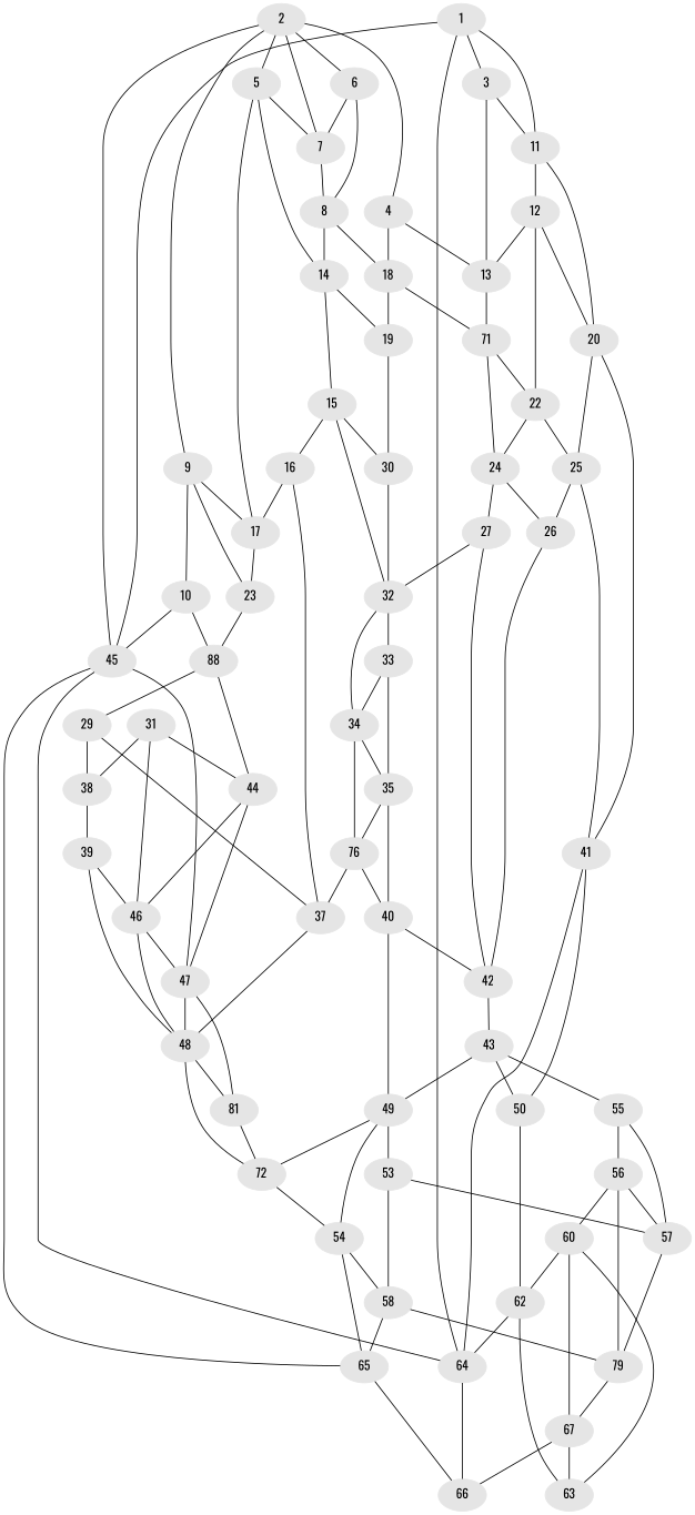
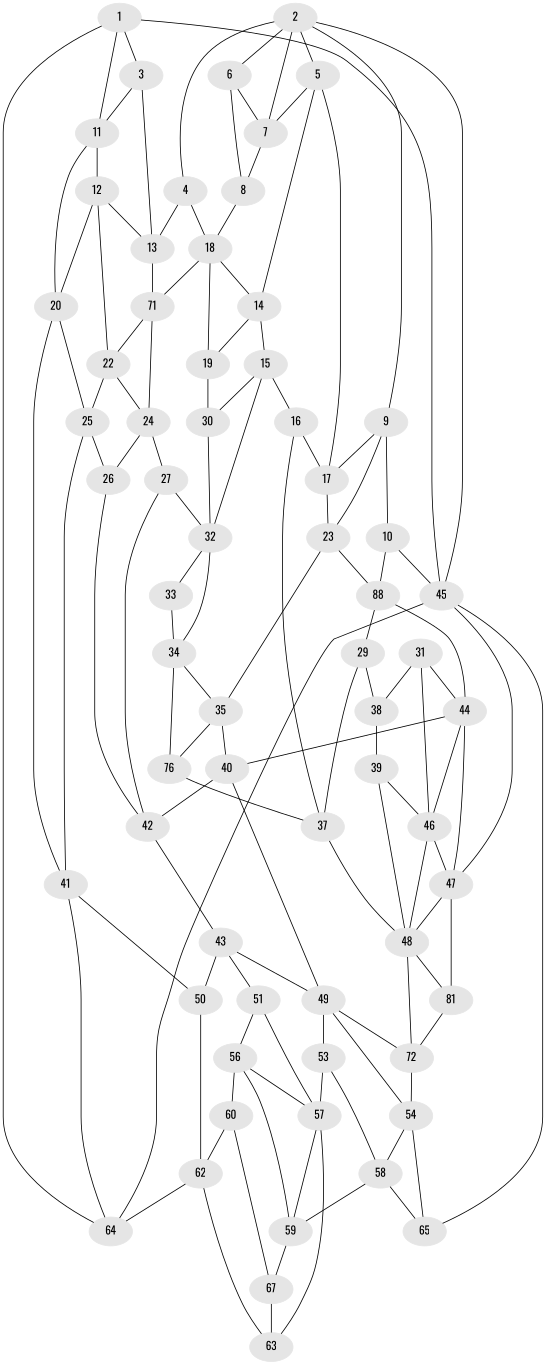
  graph {
    fontname=Oswald
    node [color=gray90 fontname=Oswald style=filled]
    edge [fontname=Oswald weight=1.0]
    1
    3
    11
    45
    64
    13
    12
    20
    47
    65
-   66
    2
    4
    5
    6
    7
    9
    18
    14
    17
    8
    10
    23
    n24 [label=71]
    19
    15
    n27 [label=88]
    29
    44
    22
    25
    41
    24
    16
    30
    32
    37
    33
    34
    48
    26
    50
    27
    42
    43
    38
    46
    39
    31
    35
    n51 [label=76]
    40
    49
    n54 [label=81]
    n55 [label=72]
    53
    54
    62
-   55
+   55 [label=51]
    57
    56
    58
    63
-   59 [label=79]
+   59
    60
    n66 [label=67]
    1 -- 3
    1 -- 11
    1 -- 45
    1 -- 64
    3 -- 11
    3 -- 13
    11 -- 12
    11 -- 20
    45 -- 64
    45 -- 47
    45 -- 65
-   64 -- 66
    13 -- n24
    12 -- 13
    12 -- 20
    12 -- 22
    20 -- 25
    20 -- 41
    47 -- 48
    47 -- n54
-   65 -- 66
    2 -- 45
    2 -- 4
    2 -- 5
    2 -- 6
    2 -- 7
    2 -- 9
    4 -- 13
    4 -- 18
    5 -- 7
    5 -- 14
    5 -- 17
    6 -- 7
    6 -- 8
    7 -- 8
    9 -- 17
    9 -- 10
    9 -- 23
    18 -- n24
    18 -- 19
    14 -- 19
    14 -- 15
    17 -- 23
    8 -- 18
-   8 -- 14
+   18 -- 14
    10 -- 45
    10 -- n27
    23 -- n27
    n24 -- 22
    n24 -- 24
    19 -- 30
    15 -- 16
    15 -- 30
    15 -- 32
    n27 -- 29
    n27 -- 44
    29 -- 37
    29 -- 38
    44 -- 47
    44 -- 46
    22 -- 25
    22 -- 24
    25 -- 41
    25 -- 26
    41 -- 64
    41 -- 50
    24 -- 26
    24 -- 27
    16 -- 17
    16 -- 37
    30 -- 32
    32 -- 33
    32 -- 34
    37 -- 48
    33 -- 34
-   33 -- 35
+   23 -- 35
    34 -- 35
    34 -- n51
    48 -- n54
    48 -- n55
    26 -- 42
    50 -- 62
    27 -- 32
    27 -- 42
    42 -- 43
    43 -- 50
    43 -- 49
    43 -- 55
    38 -- 39
    46 -- 47 [weight=2.0]
    46 -- 48
    39 -- 48
    39 -- 46
    31 -- 44
    31 -- 38
    31 -- 46
    35 -- n51
    35 -- 40
    n51 -- 37
-   n51 -- 40
+   44 -- 40
    40 -- 42
    40 -- 49
    49 -- n55
    49 -- 53 [weight=2.0]
    49 -- 54
    n54 -- n55
    n55 -- 54
    53 -- 57
    53 -- 58
    54 -- 65
    54 -- 58
    62 -- 64
    62 -- 63
    55 -- 57
    55 -- 56
    57 -- 59
    56 -- 57
    56 -- 59
    56 -- 60
    58 -- 65
    58 -- 59
    59 -- n66
    60 -- 62
-   60 -- 63
+   57 -- 63
    60 -- n66
-   n66 -- 66
    n66 -- 63
  }
